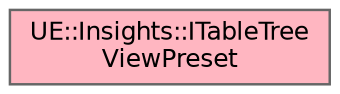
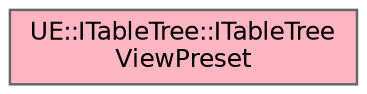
  digraph {
    rankdir=LR
    fontname="DejaVu Sans"
-   n1 [color=grey40 fillcolor=lightpink fontname="DejaVu Sans" fontsize=10 height=0.2 label="UE::Insights::ITableTree\lViewPreset" shape=box style=filled width=0.4]
+   n1 [color=grey40 fillcolor=lightpink fontname="DejaVu Sans" fontsize=10 height=0.2 label="UE::ITableTree::ITableTree\lViewPreset" shape=box style=filled width=0.4]
  }
